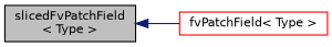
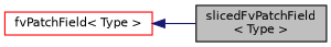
  digraph {
    rankdir=LR
    node [fontname=Helvetica fontsize=10 shape=record]
    n1 [color=black fillcolor=grey75 fontcolor=black height=0.2 label="slicedFvPatchField\l\< Type \>" style=filled width=0.4]
    n2 [color=red height=0.2 label="fvPatchField\< Type \>" width=0.4]
-   n1 -> n2 [color=midnightblue dir=back fontname=Helvetica fontsize=10 labelfontname=Helvetica labelfontsize=10 style=solid]
+   n2 -> n1 [color=midnightblue dir=back fontname=Helvetica fontsize=10 labelfontname=Helvetica labelfontsize=10 style=solid]
  }
